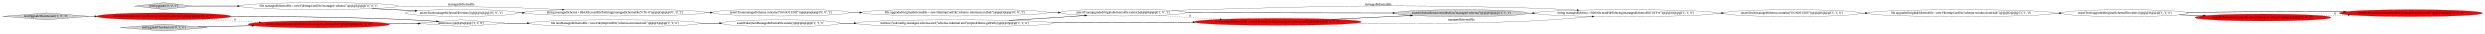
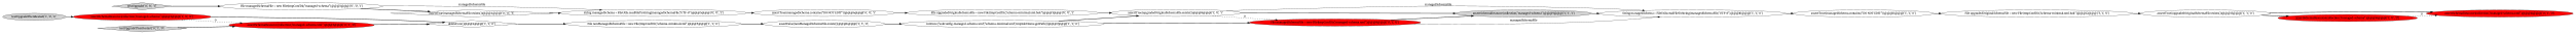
  digraph {
    fontname=Merriweather
    rankdir=LR
    node [fillcolor=white fontname=Merriweather shape=ellipse style=filled]
    edge [fontname=Merriweather style=bold]
    n1 [fillcolor=lightgray label="testUpgrade['0', '0', '1']" shape=diamond]
    n2 [label="File managedSchemaFile = new File(tmpConfDir,\"managed-schema\")@@@3@@@['0', '0', '1']"]
    n3 [label="String managedSchema = FileUtils.readFileToString(managedSchemaFile,\"UTF-8\")@@@5@@@['0', '0', '1']"]
-   n4 [label="assertTrue(managedSchemaFile.exists())@@@4@@@['0', '0', '1']"]
+   n4 [label="assertTrue(managedSchemaFile.exists())@@@4@@@['0', '0', '1']" shape=diamond]
    n5 [fillcolor=red label="assertSchemaResource(collection,\"managed-schema.xml\")@@@3@@@['0', '1', '0']"]
    n6 [label="deleteCore()@@@4@@@['1', '1', '0']" shape=diamond]
    n7 [label="File nonManagedSchemaFile = new File(tmpConfDir,\"schema-minimal.xml\")@@@5@@@['1', '1', '0']"]
    n8 [label="assertTrue(managedSchema.contains(\"DO NOT EDIT\"))@@@11@@@['1', '1', '0']"]
    n9 [label="File upgradedOriginalSchemaFile = new File(tmpConfDir,\"schema-minimal.xml.bak\")@@@12@@@['1', '1', '0']"]
    n10 [label="assertTrue(upgradedOriginalSchemaFile.exists())@@@13@@@['1', '1', '0']"]
    n11 [fillcolor=red label="assertSchemaResource(collection,\"managed-schema.xml\")@@@14@@@['0', '1', '0']"]
    n12 [fillcolor=red label="assertSchemaResource(collection,\"managed-schema\")@@@14@@@['1', '0', '0']"]
    n13 [label="assertFalse(nonManagedSchemaFile.exists())@@@6@@@['1', '1', '0']"]
    n14 [label="assertTrue(managedSchema.contains(\"DO NOT EDIT\"))@@@6@@@['0', '0', '1']"]
    n15 [fillcolor=red label="File managedSchemaFile = new File(tmpConfDir,\"managed-schema.xml\")@@@8@@@['0', '1', '0']"]
    n16 [label="String managedSchema = FileUtils.readFileToString(managedSchemaFile,\"UTF-8\")@@@10@@@['1', '1', '0']"]
    n17 [fillcolor=lightgray label="assertSchemaResource(collection,\"managed-schema\")@@@9@@@['1', '1', '1']"]
    n18 [fillcolor=red label="assertSchemaResource(collection,\"managed-schema\")@@@3@@@['1', '0', '0']"]
    n19 [label="File upgradedOriginalSchemaFile = new File(tmpConfDir,\"schema-minimal.xml.bak\")@@@7@@@['0', '0', '1']"]
    n20 [label="assertTrue(upgradedOriginalSchemaFile.exists())@@@8@@@['1', '0', '1']"]
    n21 [fillcolor=lightgray label="testUpgradeThenRestart['0', '1', '0']" shape=diamond]
    n22 [label="initCore(\"solrconfig-managed-schema.xml\",\"schema-minimal.xml\",tmpSolrHome.getPath())@@@7@@@['1', '1', '0']"]
-   n23 [fillcolor=lightgray label="testUpgradeThenRestart['1', '0', '0']" shape=diamond]
+   n23 [fillcolor=lightgray label="testUpgradeThenRestart['1', '0', '0']"]
    n1 -> n2
    n2 -> n3 [label=managedSchemaFile style=solid]
    n2 -> n4
    n3 -> n14
    n4 -> n3
    n5 -> n6
    n6 -> n7
    n7 -> n13
    n8 -> n9
    n9 -> n10
    n10 -> n11
    n10 -> n12
    n12 -> n11 [label=0 style=dashed]
    n13 -> n22
    n14 -> n19
    n15 -> n16 [label=managedSchemaFile style=solid]
    n15 -> n17
    n16 -> n8
    n17 -> n16
    n18 -> n5 [label=0 style=dashed]
    n18 -> n6
    n19 -> n20
    n20 -> n15 [label=0 style=dashed]
    n20 -> n16 [label=managedSchemaFile style=solid]
    n20 -> n17
    n21 -> n5
    n22 -> n15
    n22 -> n20
    n23 -> n18
  }
